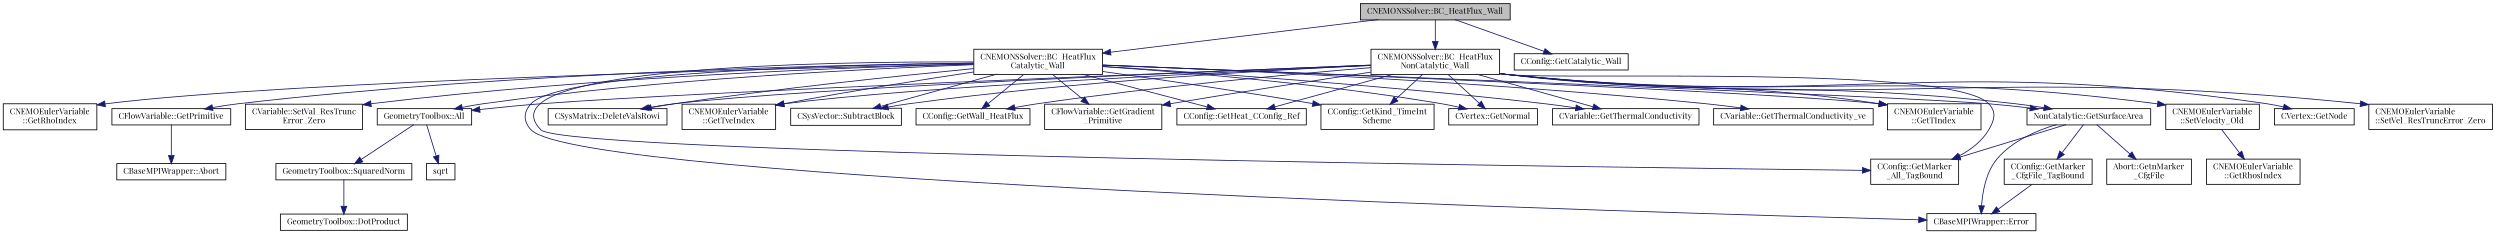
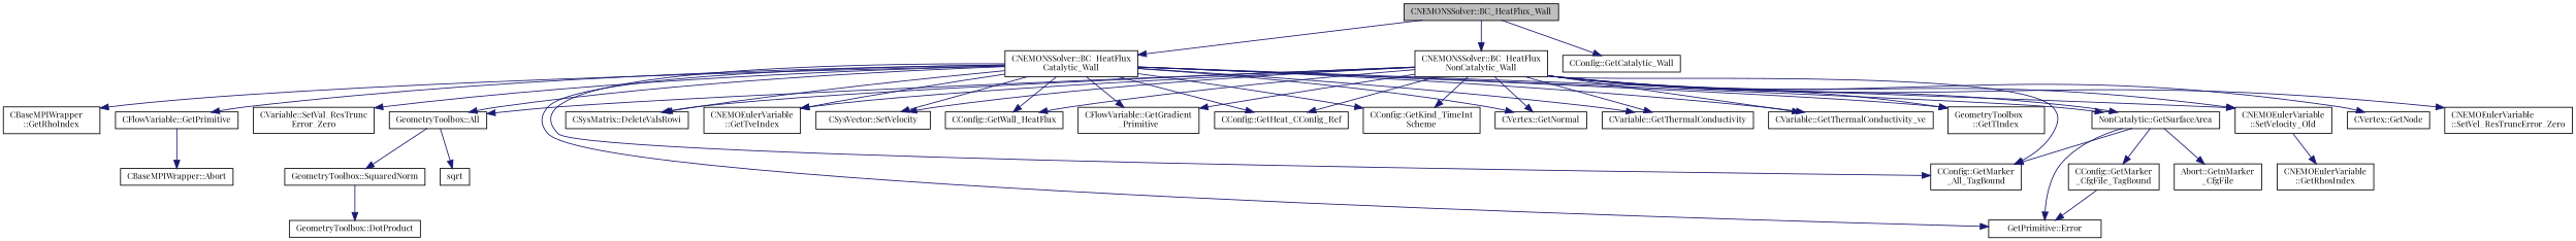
  digraph {
    fontname="Playfair Display"
    rankdir=TB
    node [color=black fillcolor=white fontname="Playfair Display" fontsize=10 shape=record style=filled]
    edge [color=midnightblue fontname="Playfair Display" fontsize=10 labelfontname=Helvetica labelfontsize=10 style=solid]
    n1 [fillcolor=grey75 fontcolor=black height=0.2 label="CNEMONSSolver::BC_HeatFlux_Wall" width=0.4]
    n2 [height=0.2 label="CNEMONSSolver::BC_HeatFlux\lCatalytic_Wall" width=0.4]
    n3 [height=0.2 label="CNEMONSSolver::BC_HeatFlux\lNonCatalytic_Wall" width=0.4]
    n4 [height=0.2 label="CConfig::GetCatalytic_Wall" width=0.4]
    n5 [height=0.2 label="CSysMatrix::DeleteValsRowi" width=0.4]
-   n6 [height=0.2 label="CBaseMPIWrapper::Error" width=0.4]
+   n6 [height=0.2 label="GetPrimitive::Error" width=0.4]
    n7 [height=0.2 label="CFlowVariable::GetGradient\l_Primitive" width=0.4]
    n8 [height=0.2 label="CConfig::GetHeat_CConfig_Ref" width=0.4]
    n9 [height=0.2 label="CConfig::GetKind_TimeInt\lScheme" width=0.4]
    n10 [height=0.2 label="CConfig::GetMarker\l_All_TagBound" width=0.4]
    n11 [height=0.2 label="CVertex::GetNormal" width=0.4]
    n12 [height=0.2 label="CFlowVariable::GetPrimitive" width=0.4]
-   n13 [height=0.2 label="CNEMOEulerVariable\l::GetRhoIndex" width=0.4]
+   n13 [height=0.2 label="CBaseMPIWrapper\l::GetRhoIndex" width=0.4]
    n14 [height=0.2 label="NonCatalytic::GetSurfaceArea" width=0.4]
    n15 [height=0.2 label="CVariable::GetThermalConductivity" width=0.4]
    n16 [height=0.2 label="CVariable::GetThermalConductivity_ve" width=0.4]
-   n17 [height=0.2 label="CNEMOEulerVariable\l::GetTIndex" width=0.4]
+   n17 [height=0.2 label="GeometryToolbox\l::GetTIndex" width=0.4]
    n18 [height=0.2 label="CNEMOEulerVariable\l::GetTveIndex" width=0.4]
    n19 [height=0.2 label="CConfig::GetWall_HeatFlux" width=0.4]
    n20 [height=0.2 label="GeometryToolbox::All" width=0.4]
    n21 [height=0.2 label="CVariable::SetVal_ResTrunc\lError_Zero" width=0.4]
    n22 [height=0.2 label="CNEMOEulerVariable\l::SetVelocity_Old" width=0.4]
-   n23 [height=0.2 label="CSysVector::SubtractBlock" width=0.4]
+   n23 [height=0.2 label="CSysVector::SetVelocity" width=0.4]
    n24 [height=0.2 label="CVertex::GetNode" width=0.4]
    n25 [height=0.2 label="CNEMOEulerVariable\l::SetVel_ResTruncError_Zero" width=0.4]
    n26 [height=0.2 label="CBaseMPIWrapper::Abort" width=0.4]
    n27 [height=0.2 label="CNEMOEulerVariable\l::GetRhosIndex" width=0.4]
    n28 [height=0.2 label="CConfig::GetMarker\l_CfgFile_TagBound" width=0.4]
    n29 [height=0.2 label="Abort::GetnMarker\l_CfgFile" width=0.4]
    n30 [height=0.2 label=sqrt width=0.4]
    n31 [height=0.2 label="GeometryToolbox::SquaredNorm" width=0.4]
    n32 [height=0.2 label="GeometryToolbox::DotProduct" width=0.4]
    n1 -> n2
    n1 -> n3
    n1 -> n4
    n2 -> n5
    n2 -> n6
    n2 -> n7
    n2 -> n8
    n2 -> n9
    n2 -> n10
    n2 -> n11
    n2 -> n12
    n2 -> n13
    n2 -> n14
    n2 -> n15
    n2 -> n16
    n2 -> n17
    n2 -> n18
    n2 -> n19
    n2 -> n20
    n2 -> n21
+   n2 -> n22
    n2 -> n23
    n3 -> n5
    n3 -> n7
    n3 -> n8
    n3 -> n9
    n3 -> n10
    n3 -> n11
    n3 -> n14
    n3 -> n15
+   n3 -> n16
    n3 -> n17
    n3 -> n18
    n3 -> n19
    n3 -> n20
    n3 -> n22
    n3 -> n23
    n3 -> n24
    n3 -> n25
    n12 -> n26
    n14 -> n6
    n14 -> n10
    n14 -> n28
    n14 -> n29
    n20 -> n30
    n20 -> n31
    n22 -> n27
    n28 -> n6
    n31 -> n32
  }
